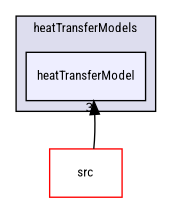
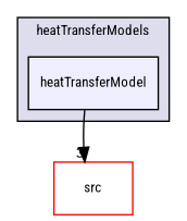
  digraph {
    compound=true
    fontname="Roboto Condensed"
    node [fontname="Roboto Condensed" fontsize=10 shape=box]
    n1 [fillcolor="#eeeeff" label=heatTransferModel pencolor=black style=filled]
    n2 [color=red label=src]
    subgraph cluster_1 {
      bgcolor="#ddddee"
      fontsize=10
      label=heatTransferModels
      pencolor=black
      n1
    }
-   n2 -> n1 [headlabel=3 labeldistance=1.5 labelfontname=FreeSans labelfontsize=10 fontname="Roboto Condensed"]
+   n1 -> n2 [headlabel=3 labeldistance=1.5 labelfontname=FreeSans labelfontsize=10 fontname="Roboto Condensed"]
  }
